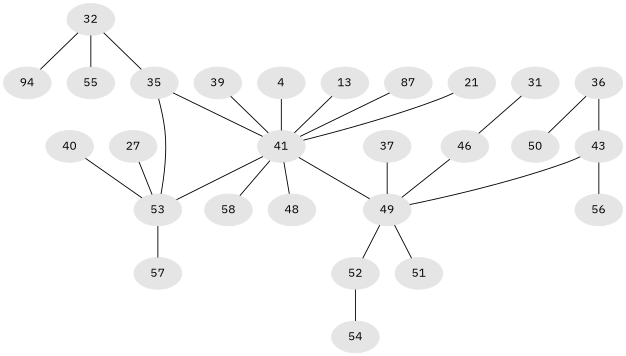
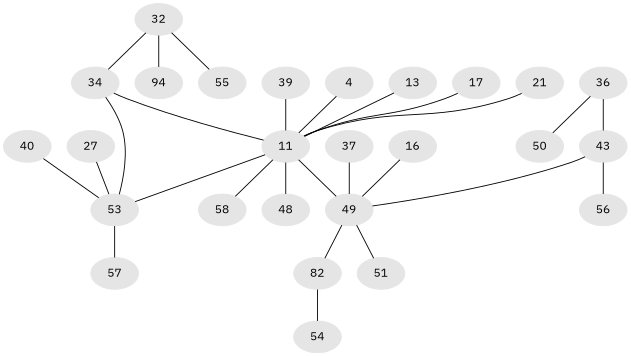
  graph {
    fontname="IBM Plex Sans"
    node [color=gray90 fontname="IBM Plex Sans" style=filled]
    edge [fontname="IBM Plex Sans"]
-   41 [super="+12+19+38"]
+   41 [super="+12+19+38" label=11]
    53 [super="+47"]
    49 [super="+3+18+16"]
    48
    58
    4
    13
-   17 [super="+8" label=87]
+   17 [super="+8"]
    21
    57 [super="+9+11+15+29"]
    27
-   46 [super="+25"]
-   31
+   46 [super="+25" label=16]
    32 [super="+20+24"]
-   35 [super="+2"]
+   35 [super="+2" label=34]
    n16 [label=94]
    55
    43 [super="+34"]
    56
    36
    50
    51
-   52
+   52 [label=82]
    37
    39
    40
    54
    41 -- 53
    41 -- 49 [weight=2]
    41 -- 48
    41 -- 58
    53 -- 57 [weight=2]
    49 -- 51
    49 -- 52
    4 -- 41
    13 -- 41
    17 -- 41
    21 -- 41
    27 -- 53
    46 -- 49
-   31 -- 46
    32 -- 35
    32 -- n16
    32 -- 55
    35 -- 41 [weight=4]
    35 -- 53
    43 -- 49
    43 -- 56
    36 -- 43
    36 -- 50
    52 -- 54
    37 -- 49
    39 -- 41
    40 -- 53
  }
